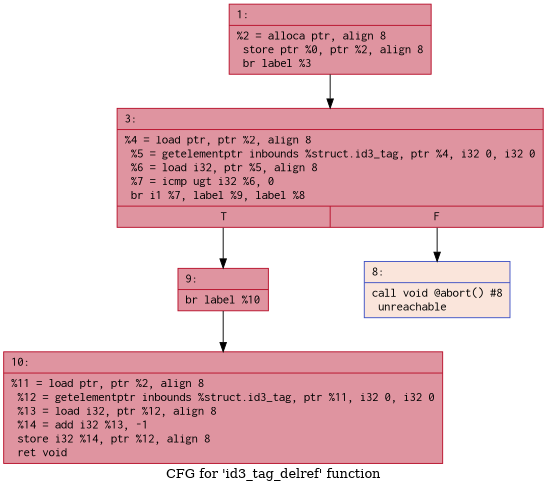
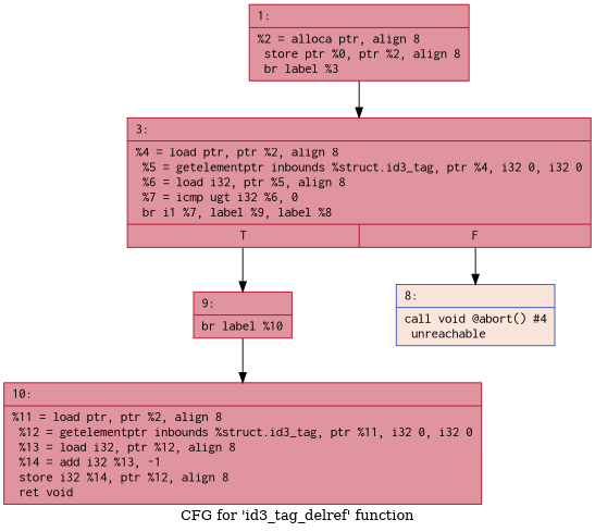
  digraph {
    label="CFG for 'id3_tag_delref' function"
    node [color="#b70d28ff" fillcolor="#b70d2870" fontname=Courier shape=record style=filled]
    n1 [label="{1:\l|  %2 = alloca ptr, align 8\l  store ptr %0, ptr %2, align 8\l  br label %3\l}"]
    n2 [label="{3:\l|  %4 = load ptr, ptr %2, align 8\l  %5 = getelementptr inbounds %struct.id3_tag, ptr %4, i32 0, i32 0\l  %6 = load i32, ptr %5, align 8\l  %7 = icmp ugt i32 %6, 0\l  br i1 %7, label %9, label %8\l|{<s0>T|<s1>F}}"]
    n3 [label="{9:\l|  br label %10\l}"]
-   n4 [color="#3d50c3ff" fillcolor="#f4c5ad70" label="{8:\l|  call void @abort() #8\l  unreachable\l}"]
+   n4 [color="#3d50c3ff" fillcolor="#f4c5ad70" label="{8:\l|  call void @abort() #4\l  unreachable\l}"]
    n5 [label="{10:\l|  %11 = load ptr, ptr %2, align 8\l  %12 = getelementptr inbounds %struct.id3_tag, ptr %11, i32 0, i32 0\l  %13 = load i32, ptr %12, align 8\l  %14 = add i32 %13, -1\l  store i32 %14, ptr %12, align 8\l  ret void\l}"]
    n1 -> n2
    n2 -> n3 [tailport=s0]
    n2 -> n4 [tailport=s1]
    n3 -> n5
  }
